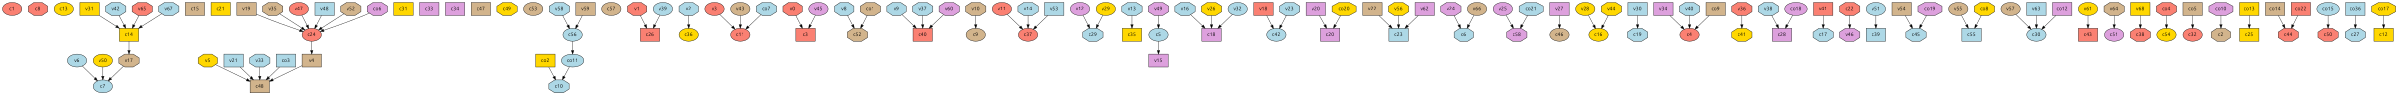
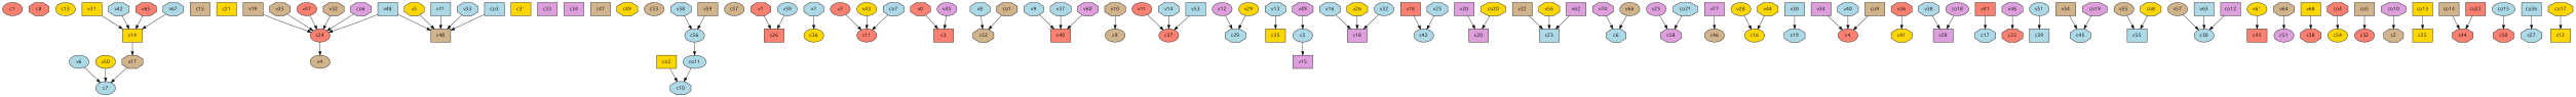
  strict digraph {
    fontname=Ubuntu
    node [fillcolor=lightblue fontname=Ubuntu shape=octagon style=filled]
    edge [fontname=Ubuntu weight=1]
    c1 [fillcolor=salmon shape=ellipse]
    c8 [fillcolor=salmon]
    c13 [fillcolor=gold shape=ellipse]
    c14 [fillcolor=gold shape=box]
    v17 [fillcolor=tan]
    c7 [shape=ellipse]
    c15 [fillcolor=tan shape=box]
    c21 [fillcolor=gold shape=box]
    c24 [fillcolor=salmon shape=ellipse]
-   v4 [fillcolor=tan shape=box]
+   v4 [fillcolor=tan shape=ellipse]
    c48 [fillcolor=tan shape=box]
    c31 [fillcolor=gold shape=box]
    c33 [fillcolor=plum shape=box]
    c34 [fillcolor=plum shape=box]
    c47 [fillcolor=tan shape=box]
    c49 [fillcolor=gold]
    c53 [fillcolor=tan shape=ellipse]
    c56 [shape=ellipse]
    co11 [shape=ellipse]
    c10
    c57 [fillcolor=tan shape=ellipse]
    v1 [fillcolor=salmon]
    c26 [fillcolor=salmon shape=box]
    c36 [fillcolor=gold shape=ellipse]
    v2
    v3 [fillcolor=salmon shape=ellipse]
    c11 [fillcolor=salmon shape=ellipse]
    v5 [fillcolor=gold]
    v6 [shape=ellipse]
    n30 [fillcolor=salmon label=v0]
    c3 [fillcolor=salmon shape=box]
    c52 [fillcolor=tan]
    v8
    c40 [fillcolor=salmon shape=box]
    v9
    v10 [fillcolor=tan]
    c9 [fillcolor=tan shape=ellipse]
    v11 [fillcolor=salmon shape=ellipse]
    c37 [fillcolor=salmon shape=ellipse]
    v12 [fillcolor=plum shape=ellipse]
    c29
    c35 [fillcolor=gold shape=box]
    v13
    v14
    v15 [fillcolor=plum shape=box]
    c5 [shape=ellipse]
    c18 [fillcolor=plum shape=box]
    v16
    v18 [fillcolor=salmon shape=box]
    c42 [shape=ellipse]
    v19 [fillcolor=tan shape=box]
    v20 [fillcolor=plum shape=box]
    c20 [fillcolor=plum shape=box]
    v21 [shape=box]
    v22 [fillcolor=tan shape=box]
    c23 [shape=box]
    v23
    v24 [fillcolor=plum]
    c6
    v25 [fillcolor=plum shape=ellipse]
    c58 [fillcolor=plum]
    v26 [fillcolor=gold]
    v27 [fillcolor=plum shape=box]
    c46 [fillcolor=tan shape=ellipse]
    v28 [fillcolor=gold shape=ellipse]
    c16 [fillcolor=gold shape=ellipse]
    v29 [fillcolor=gold shape=ellipse]
    v30 [shape=box]
    c19
    v31 [fillcolor=gold shape=box]
    v32 [shape=ellipse]
    v33
    v34 [fillcolor=plum shape=box]
    c4 [fillcolor=salmon shape=ellipse]
    v35 [fillcolor=tan]
    v36 [fillcolor=salmon]
    c41 [fillcolor=gold]
    v37
    c28 [fillcolor=plum shape=box]
    v38
    v39 [shape=ellipse]
    v40
    v41 [fillcolor=salmon shape=box]
    c17
    v42
-   v43 [fillcolor=tan shape=ellipse]
+   v43 [fillcolor=gold shape=ellipse]
    v44 [fillcolor=gold]
    v45 [fillcolor=plum shape=ellipse]
    v46 [fillcolor=plum]
    c22 [fillcolor=salmon]
    v47 [fillcolor=salmon shape=ellipse]
    v48 [shape=box]
    v49 [fillcolor=plum]
    v50 [fillcolor=gold shape=ellipse]
    v51 [shape=ellipse]
    c39 [shape=box]
    v52 [fillcolor=tan]
    v53 [shape=box]
    v54 [fillcolor=tan shape=box]
    c45
    v55 [fillcolor=tan shape=ellipse]
    c55 [shape=box]
    v56 [fillcolor=gold]
    v57 [fillcolor=tan shape=ellipse]
    c30 [shape=ellipse]
    v58
    v59 [fillcolor=tan shape=box]
    v60 [fillcolor=plum]
    v61 [fillcolor=gold shape=ellipse]
    c43 [fillcolor=salmon shape=box]
    v62 [fillcolor=plum shape=box]
    v63 [shape=box]
    v64 [fillcolor=tan]
    c51 [fillcolor=plum shape=ellipse]
    v65 [fillcolor=salmon]
    v66 [fillcolor=tan shape=ellipse]
    v67
    v68 [fillcolor=gold shape=box]
    c38 [fillcolor=salmon]
    co1 [fillcolor=tan]
    co2 [fillcolor=gold shape=box]
    co3 [shape=box]
    co4 [fillcolor=salmon]
    c54 [fillcolor=gold shape=ellipse]
    co5 [fillcolor=tan shape=box]
    c32 [fillcolor=salmon shape=ellipse]
    co6 [fillcolor=plum]
    co7
    co8 [fillcolor=gold]
    co9 [fillcolor=tan shape=box]
    co10 [fillcolor=plum]
    c2 [fillcolor=tan]
    co12 [fillcolor=plum shape=box]
    co13 [fillcolor=gold shape=box]
    c25 [fillcolor=gold shape=box]
    co14 [fillcolor=tan shape=box]
    c44 [fillcolor=salmon]
    co15 [shape=ellipse]
    c50 [fillcolor=salmon]
    n140 [label=co36 shape=box]
    c27
    co17 [fillcolor=gold]
    c12 [fillcolor=gold shape=box]
    co18 [fillcolor=plum shape=ellipse]
    co19 [fillcolor=plum]
    co20 [fillcolor=gold]
    co21
    co22 [fillcolor=salmon shape=box]
    c14 -> v17
    v17 -> c7
    c24 -> v4
-   v4 -> c48
+   v48 -> c48
    c56 -> co11
    co11 -> c10
    v1 -> c26
    v2 -> c36
    v3 -> c11
    v5 -> c48
    v6 -> c7
    n30 -> c3
    v8 -> c52
    v9 -> c40
    v10 -> c9
    v11 -> c37
    v12 -> c29
    v13 -> c35
    v14 -> c37
    c5 -> v15
    v16 -> c18
    v18 -> c42
    v19 -> c24
    v20 -> c20
    v21 -> c48
    v22 -> c23
    v23 -> c42
    v24 -> c6
    v25 -> c58
    v26 -> c18
    v27 -> c46
    v28 -> c16
    v29 -> c29
    v30 -> c19
    v31 -> c14
    v32 -> c18
    v33 -> c48
    v34 -> c4
    v35 -> c24
    v36 -> c41
    v37 -> c40
    v38 -> c28
    v39 -> c26
    v40 -> c4
    v41 -> c17
    v42 -> c14
    v43 -> c11
    v44 -> c16
    v45 -> c3
-   c22 -> v46
+   v46 -> c22
    v47 -> c24
    v48 -> c24
    v49 -> c5
    v50 -> c7
    v51 -> c39
    v52 -> c24
    v53 -> c37
    v54 -> c45
    v55 -> c55
    v56 -> c23
    v57 -> c30
    v58 -> c56
    v59 -> c56
    v60 -> c40
    v61 -> c43
    v62 -> c23
    v63 -> c30
    v64 -> c51
    v65 -> c14
    v66 -> c6
    v67 -> c14
    v68 -> c38
    co1 -> c52
    co2 -> c10
    co3 -> c48
    co4 -> c54
    co5 -> c32
    co6 -> c24
    co7 -> c11
    co8 -> c55
    co9 -> c4
    co10 -> c2
    co12 -> c30
    co13 -> c25
    co14 -> c44
    co15 -> c50
    n140 -> c27
    co17 -> c12
    co18 -> c28
    co19 -> c45
    co20 -> c20
    co21 -> c58
    co22 -> c44
  }
